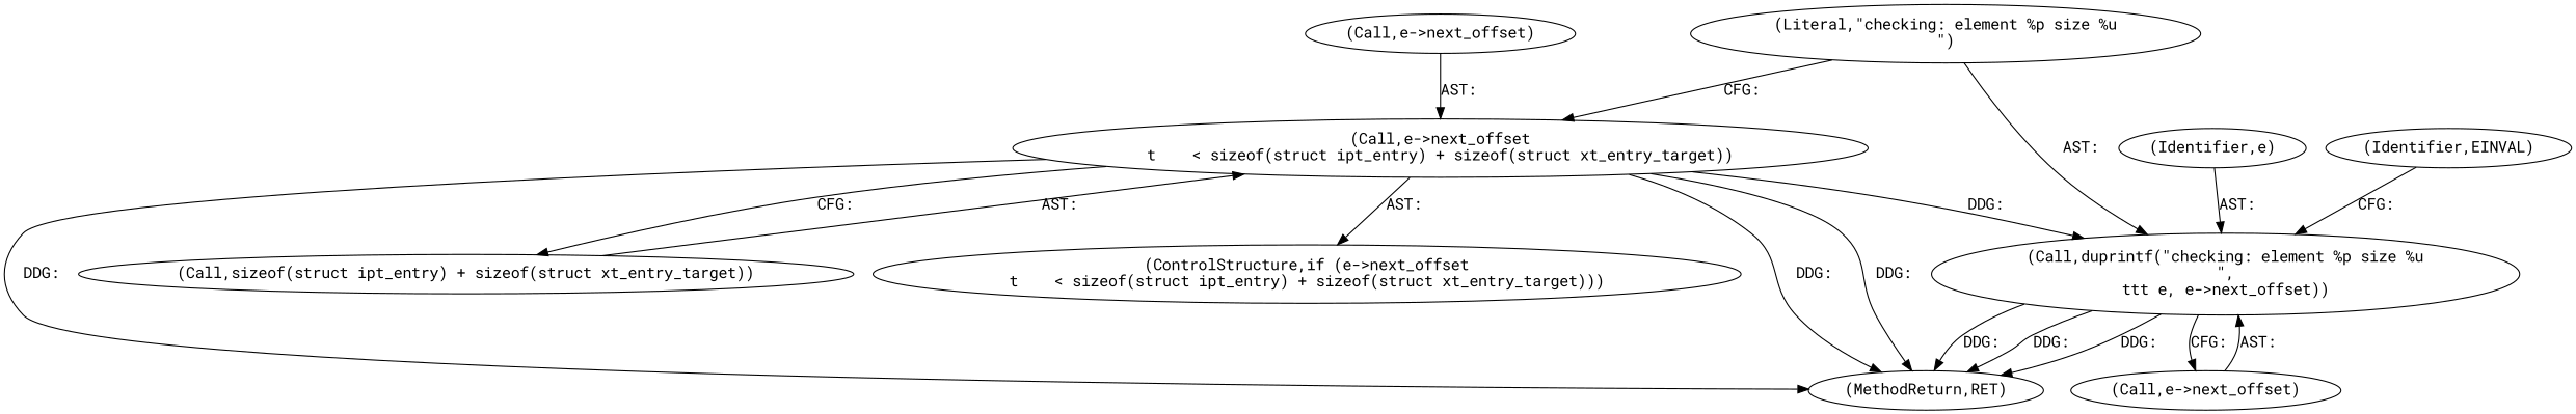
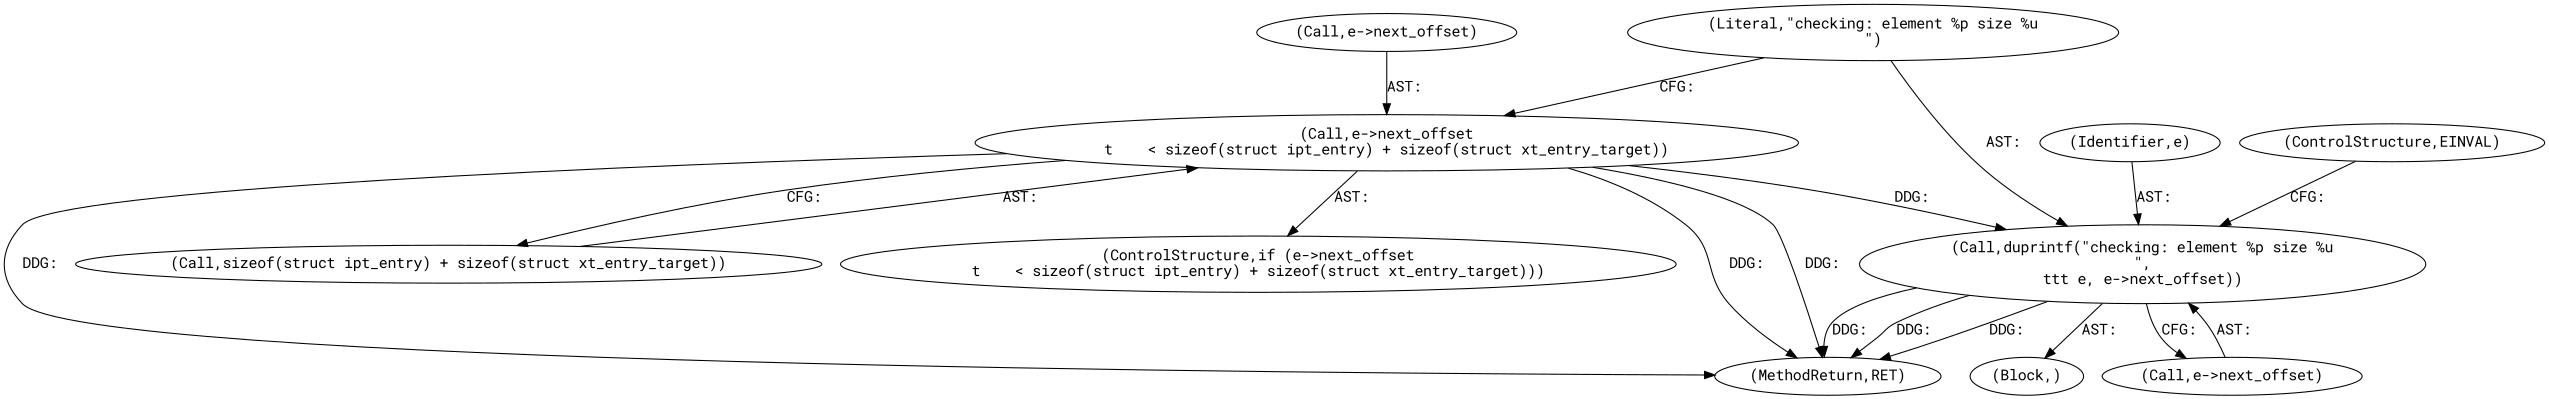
  digraph {
    fontname="Roboto Mono"
    node [fontname="Roboto Mono"]
    edge [fontname="Roboto Mono"]
    n1 [label="(Call,duprintf(\"checking: element %p size %u\n\",\n\t\t\t e, e->next_offset))"]
    n2 [label="(Call,e->next_offset)"]
    n3 [label="(MethodReturn,RET)"]
+   n4 [label="(Block,)"]
    n5 [label="(Call,e->next_offset\n\t    < sizeof(struct ipt_entry) + sizeof(struct xt_entry_target))"]
    n6 [label="(Call,sizeof(struct ipt_entry) + sizeof(struct xt_entry_target))"]
    n7 [label="(ControlStructure,if (e->next_offset\n\t    < sizeof(struct ipt_entry) + sizeof(struct xt_entry_target)))"]
    n8 [label="(Identifier,e)"]
    n9 [label="(Call,e->next_offset)"]
    n10 [label="(Literal,\"checking: element %p size %u\n\")"]
-   n11 [label="(Identifier,EINVAL)"]
+   n11 [label="(ControlStructure,EINVAL)"]
    n1 -> n2 [label="CFG: "]
    n1 -> n3 [label="DDG: "]
    n1 -> n3 [label="DDG: "]
    n1 -> n3 [label="DDG: "]
+   n1 -> n4 [label="AST: "]
    n2 -> n1 [label="AST: "]
    n5 -> n1 [label="DDG: "]
    n5 -> n3 [label="DDG: "]
    n5 -> n3 [label="DDG: "]
    n5 -> n3 [label="DDG: "]
    n5 -> n6 [label="CFG: "]
    n5 -> n7 [label="AST: "]
    n6 -> n5 [label="AST: "]
    n8 -> n1 [label="AST: "]
    n9 -> n5 [label="AST: "]
    n10 -> n1 [label="AST: "]
    n10 -> n5 [label="CFG: "]
    n11 -> n1 [label="CFG: "]
  }
